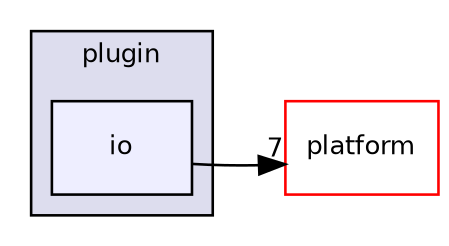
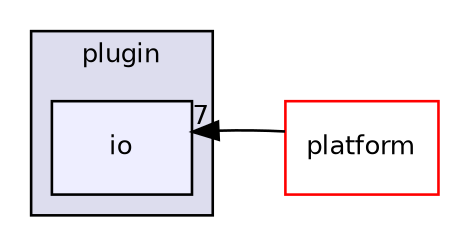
  digraph {
    compound=true
    rankdir=LR
    node [fontname=Helvetica fontsize=10 shape=box style=filled]
    n1 [fillcolor="#eeeeff" label=io pencolor=black]
    n2 [color=red fillcolor=white label=platform]
    subgraph cluster_1 {
      bgcolor="#ddddee"
      fontname=Helvetica
      fontsize=10
      label=plugin
      pencolor=black
      n1
    }
-   n1 -> n2 [headlabel=7 labeldistance=1.5 labelfontname=Helvetica labelfontsize=10]
+   n2 -> n1 [headlabel=7 labeldistance=1.5 labelfontname=Helvetica labelfontsize=10]
  }
